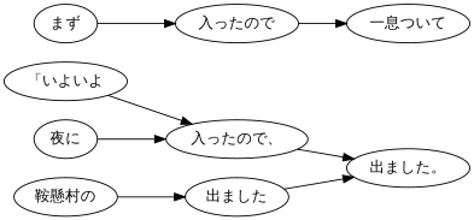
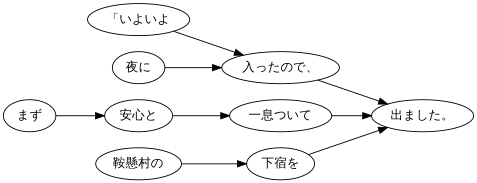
  digraph {
    rankdir=LR
    n1 [label="「いよいよ"]
    n2 [label="入ったので、"]
    n3 [label="出ました。"]
    n4 [label="夜に"]
    n5 [label="まず"]
-   n6 [label="入ったので"]
+   n6 [label="安心と"]
    n7 [label="一息ついて"]
    n8 [label="鞍懸村の"]
-   n9 [label="出ました"]
+   n9 [label="下宿を"]
    n1 -> n2
    n2 -> n3
    n4 -> n2
    n5 -> n6
    n6 -> n7
+   n7 -> n3
    n8 -> n9
    n9 -> n3
  }
